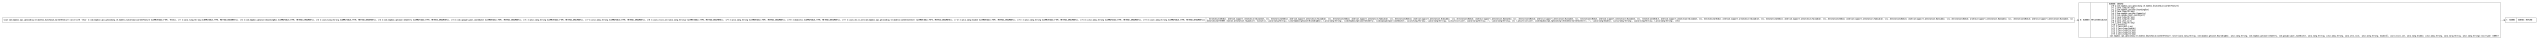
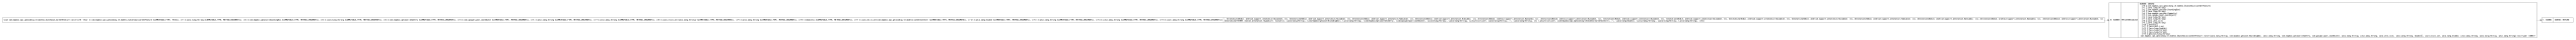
  digraph {
    rankdir=LR
    fontname="Roboto Mono"
    node [shape=record fontname="Roboto Mono"]
    edge [style=dashed fontname="Roboto Mono"]
-   n1 [label="{0\:\ 0x0000|MTH_ENTER_BLOCK\l|0x0000: INVOKE  \l  (r0 I:com.mapbox.api.geocoding.v5.models.$AutoValue_CarmenFeature)\l  (r1 I:java.lang.String)\l  (r2 I:com.mapbox.geojson.BoundingBox)\l  (r3 I:java.lang.String)\l  (r4 I:com.mapbox.geojson.Geometry)\l  (r5 I:com.google.gson.JsonObject)\l  (r6 I:java.lang.String)\l  (r7 I:java.lang.String)\l  (r8 I:java.util.List)\l  (r9 I:java.lang.String)\l  (r10 I:double[])\l  (r11 I:java.util.List)\l  (r12 I:java.lang.Double)\l  (r13 I:java.lang.String)\l  (r14 I:java.lang.String)\l  (r15 I:java.lang.String)\l com.mapbox.api.geocoding.v5.models.$AutoValue_CarmenFeature.\<init\>(java.lang.String, com.mapbox.geojson.BoundingBox, java.lang.String, com.mapbox.geojson.Geometry, com.google.gson.JsonObject, java.lang.String, java.lang.String, java.util.List, java.lang.String, double[], java.util.List, java.lang.Double, java.lang.String, java.lang.String, java.lang.String):void type: DIRECT \l}"]
+   n1 [label="{0\:\ 0x0000|MTH_ENTER_BLOCK\l|0x0000: INVOKE  \l  (r0 I:com.mapbox.api.geocoding.v5.models.$AutoValue_CarmenFeature)\l  (r1 I:java.lang.String)\l  (r2 I:com.mapbox.geojson.BoundingBox)\l  (r3 I:java.lang.String)\l  (r4 I:com.mapbox.geojson.Geometry)\l  (r5 I:com.google.gson.JsonObject)\l  (r6 I:java.lang.String)\l  (r7 I:java.lang.String)\l  (r8 I:java.util.List)\l  (r9 I:java.lang.String)\l  (r10 I:double[])\l  (r11 I:java.util.List)\l  (r12 I:java.lang.Double)\l  (r13 I:java.lang.String)\l  (r14 I:java.lang.String)\l  (r15 I:geojson.lang.String)\l com.mapbox.api.geocoding.v5.models.$AutoValue_CarmenFeature.\<init\>(java.lang.String, com.mapbox.geojson.BoundingBox, java.lang.String, com.mapbox.geojson.Geometry, com.google.gson.JsonObject, java.lang.String, java.lang.String, java.util.List, java.lang.String, double[], java.util.List, java.lang.Double, java.lang.String, java.lang.String, java.lang.String):void type: DIRECT \l}"]
    n2 [label="{1\:\ 0x0003|0x0003: RETURN   \l}"]
    n3 [label="{void com.mapbox.api.geocoding.v5.models.AutoValue_CarmenFeature.\<init\>((r0 'this' I:com.mapbox.api.geocoding.v5.models.AutoValue_CarmenFeature A[IMMUTABLE_TYPE, THIS]), (r1 I:java.lang.String A[IMMUTABLE_TYPE, METHOD_ARGUMENT]), (r2 I:com.mapbox.geojson.BoundingBox A[IMMUTABLE_TYPE, METHOD_ARGUMENT]), (r3 I:java.lang.String A[IMMUTABLE_TYPE, METHOD_ARGUMENT]), (r4 I:com.mapbox.geojson.Geometry A[IMMUTABLE_TYPE, METHOD_ARGUMENT]), (r5 I:com.google.gson.JsonObject A[IMMUTABLE_TYPE, METHOD_ARGUMENT]), (r6 I:java.lang.String A[IMMUTABLE_TYPE, METHOD_ARGUMENT]), (r7 I:java.lang.String A[IMMUTABLE_TYPE, METHOD_ARGUMENT]), (r8 I:java.util.List\<java.lang.String\> A[IMMUTABLE_TYPE, METHOD_ARGUMENT]), (r9 I:java.lang.String A[IMMUTABLE_TYPE, METHOD_ARGUMENT]), (r10 I:double[] A[IMMUTABLE_TYPE, METHOD_ARGUMENT]), (r11 I:java.util.List\<com.mapbox.api.geocoding.v5.models.CarmenContext\> A[IMMUTABLE_TYPE, METHOD_ARGUMENT]), (r12 I:java.lang.Double A[IMMUTABLE_TYPE, METHOD_ARGUMENT]), (r13 I:java.lang.String A[IMMUTABLE_TYPE, METHOD_ARGUMENT]), (r14 I:java.lang.String A[IMMUTABLE_TYPE, METHOD_ARGUMENT]), (r15 I:java.lang.String A[IMMUTABLE_TYPE, METHOD_ARGUMENT]))  | , Annotation[BUILD, android.support.annotation.Nullable, \{\}], Annotation[BUILD, android.support.annotation.Nullable, \{\}], Annotation[BUILD, android.support.annotation.Nullable, \{\}], Annotation[BUILD, android.support.annotation.Nullable, \{\}], Annotation[BUILD, android.support.annotation.Nullable, \{\}], Annotation[BUILD, android.support.annotation.Nullable, \{\}], Annotation[BUILD, android.support.annotation.Nullable, \{\}], Annotation[BUILD, android.support.annotation.Nullable, \{\}], Annotation[BUILD, android.support.annotation.Nullable, \{\}], Annotation[BUILD, android.support.annotation.Nullable, \{\}], Annotation[BUILD, android.support.annotation.Nullable, \{\}], Annotation[BUILD, android.support.annotation.Nullable, \{\}], Annotation[BUILD, android.support.annotation.Nullable, \{\}], Annotation[BUILD, android.support.annotation.Nullable, \{\}]\lAnnotation[SYSTEM, dalvik.annotation.Signature, \{value=[(, Ljava\/lang\/String;, Lcom\/mapbox\/geojson\/BoundingBox;, Ljava\/lang\/String;, Lcom\/mapbox\/geojson\/Geometry;, Lcom\/google\/gson\/JsonObject;, Ljava\/lang\/String;, Ljava\/lang\/String;, Ljava\/util\/List\<, Ljava\/lang\/String;, \>;, Ljava\/lang\/String;, [D, Ljava\/util\/List\<, Lcom\/mapbox\/api\/geocoding\/v5\/models\/CarmenContext;, \>;, Ljava\/lang\/Double;, Ljava\/lang\/String;, Ljava\/lang\/String;, Ljava\/lang\/String;, )V]\}]\l}"]
    n1 -> n2
    n3 -> n1
  }
